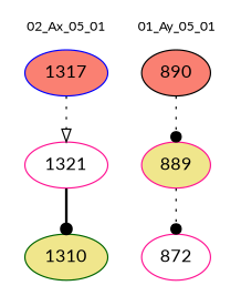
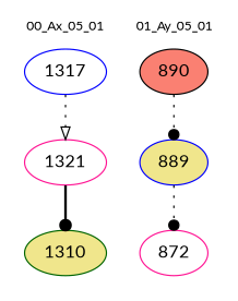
  digraph {
    fontname=Lato
    node [color=blue fillcolor=salmon fontname=Lato style=filled]
    edge [arrowhead=dot color=black fontname=Lato style=dotted]
-   n1 [label=1317]
+   n1 [fillcolor=white label=1317]
    n2 [color=darkgreen fillcolor=khaki label=1310]
    n3 [color=deeppink fillcolor=white label=1321]
-   n4 [color=deeppink fillcolor=khaki label=889]
+   n4 [fillcolor=khaki label=889]
    n5 [color=deeppink fillcolor=white label=872]
    n6 [color=black label=890]
    subgraph cluster_1 {
      color=white
      fontsize=10
-     label="02_Ax_05_01"
+     label="00_Ax_05_01"
      n1
      n2
      n3
    }
    subgraph cluster_2 {
      color=white
      fontsize=10
      label="01_Ay_05_01"
      n4
      n5
      n6
    }
    n1 -> n3 [arrowhead=onormal]
    n3 -> n2 [style=bold]
    n4 -> n5
    n6 -> n4
  }
